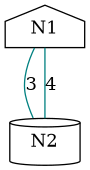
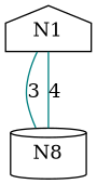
  graph {
    edge [color=teal]
    n1 [label=N1 shape=house]
-   n2 [label=N2 shape=cylinder]
+   n2 [label=N8 shape=cylinder]
    n1 -- n2 [label=3]
    n2 -- n1 [label=4]
  }
